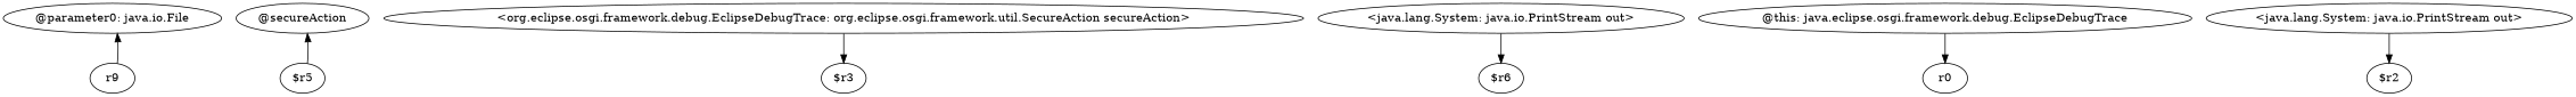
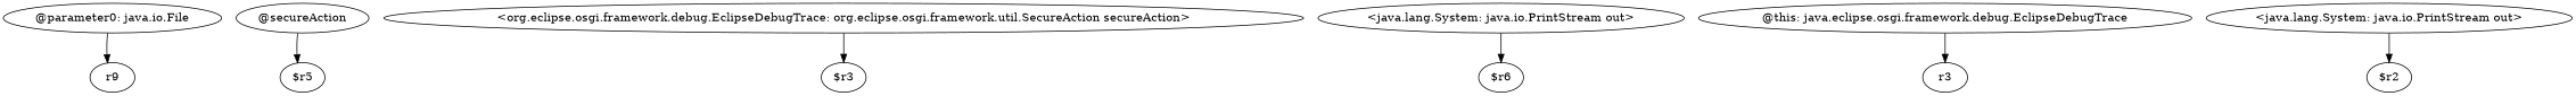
  digraph {
    n1 [label="@parameter0: java.io.File"]
    n2 [label=r9]
    n3 [label="@secureAction"]
    n4 [label="$r5"]
    n5 [label="<org.eclipse.osgi.framework.debug.EclipseDebugTrace: org.eclipse.osgi.framework.util.SecureAction secureAction>"]
    n6 [label="$r3"]
    n7 [label="<java.lang.System: java.io.PrintStream out>"]
    n8 [label="$r6"]
    n9 [label="@this: java.eclipse.osgi.framework.debug.EclipseDebugTrace"]
-   n10 [label=r0]
+   n10 [label=r3]
    n11 [label="<java.lang.System: java.io.PrintStream out>"]
    n12 [label="$r2"]
-   n2 -> n1
-   n4 -> n3
+   n1 -> n2
+   n3 -> n4
    n5 -> n6
    n7 -> n8
    n9 -> n10
    n11 -> n12
  }
